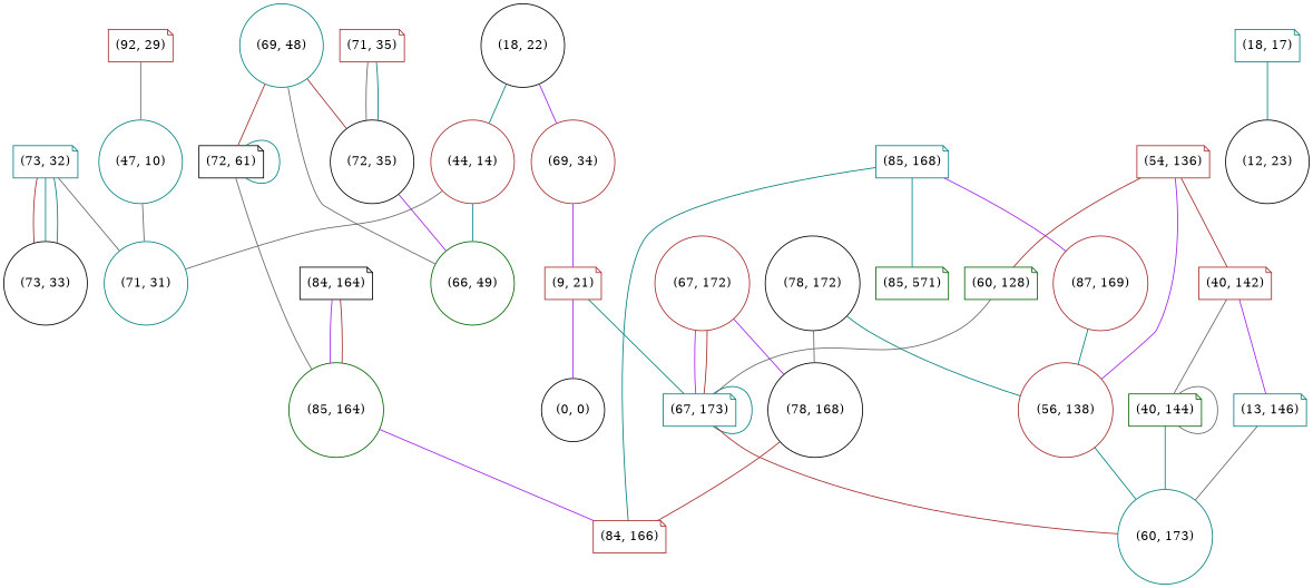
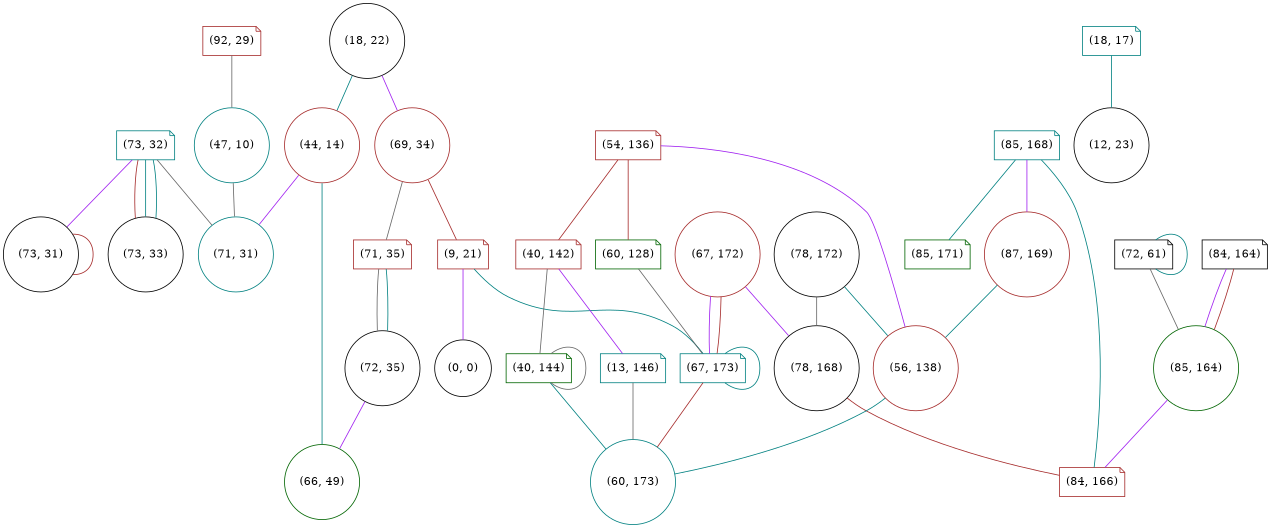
  graph {
    node [color=brown shape=circle]
    edge [color=teal weight=1]
    "(73, 32)" [color=teal shape=note]
+   "(73, 31)" [color=black]
    "(73, 33)" [color=black]
    "(71, 31)" [color=teal]
    "(18, 22)" [color=black]
    "(69, 34)"
    "(44, 14)"
    "(71, 35)" [shape=note]
    "(9, 21)" [shape=note]
    "(78, 168)" [color=black]
    "(67, 172)"
    "(67, 173)" [color=teal shape=note]
    "(84, 166)" [shape=note]
    "(60, 173)" [color=teal]
-   "(69, 48)" [color=teal]
    "(72, 61)" [color=black shape=note]
    "(72, 35)" [color=black]
    "(66, 49)" [color=darkgreen]
    "(85, 164)" [color=darkgreen]
    "(85, 168)" [color=teal shape=note]
-   "(85, 171)" [color=darkgreen shape=note label="(85, 571)"]
+   "(85, 171)" [color=darkgreen shape=note]
    "(87, 169)"
    "(56, 138)"
    "(78, 172)" [color=black]
    "(54, 136)" [shape=note]
    "(60, 128)" [color=darkgreen shape=note]
    "(40, 142)" [shape=note]
    "(40, 144)" [color=darkgreen shape=note]
    "(13, 146)" [color=teal shape=note]
    "(12, 23)" [color=black]
    "(84, 164)" [color=black shape=note]
    "(0, 0)" [color=black]
    "(92, 29)" [shape=note]
    "(47, 10)" [color=teal]
    "(18, 17)" [color=teal shape=note]
+   "(73, 32)" -- "(73, 31)" [color=purple]
    "(73, 32)" -- "(73, 33)" [color=brown]
    "(73, 32)" -- "(73, 33)"
    "(73, 32)" -- "(73, 33)"
    "(73, 32)" -- "(71, 31)" [color=gray40]
+   "(73, 31)" -- "(73, 31)" [color=brown weight=2]
    "(18, 22)" -- "(69, 34)" [color=purple weight=3]
    "(18, 22)" -- "(44, 14)" [weight=3]
-   "(69, 34)" -- "(9, 21)" [color=purple weight=3]
-   "(44, 14)" -- "(71, 31)" [color=gray40 weight=3]
+   "(69, 34)" -- "(71, 35)" [color=gray40]
+   "(69, 34)" -- "(9, 21)" [color=brown weight=3]
+   "(44, 14)" -- "(71, 31)" [color=purple weight=3]
    "(44, 14)" -- "(66, 49)" [weight=3]
    "(71, 35)" -- "(72, 35)" [color=gray40]
    "(71, 35)" -- "(72, 35)"
    "(9, 21)" -- "(67, 173)"
    "(9, 21)" -- "(0, 0)" [color=purple weight=4]
    "(78, 168)" -- "(84, 166)" [color=brown]
    "(67, 172)" -- "(78, 168)" [color=purple]
    "(67, 172)" -- "(67, 173)" [color=purple]
    "(67, 172)" -- "(67, 173)" [color=brown]
    "(67, 173)" -- "(67, 173)" [weight=2]
    "(67, 173)" -- "(60, 173)" [color=brown]
-   "(69, 48)" -- "(72, 61)" [color=brown]
-   "(69, 48)" -- "(72, 35)" [color=brown]
-   "(69, 48)" -- "(66, 49)" [color=gray40]
    "(72, 61)" -- "(72, 61)" [weight=2]
    "(72, 61)" -- "(85, 164)" [color=gray40]
    "(72, 35)" -- "(66, 49)" [color=purple]
    "(85, 164)" -- "(84, 166)" [color=purple]
    "(85, 168)" -- "(84, 166)"
    "(85, 168)" -- "(85, 171)"
    "(85, 168)" -- "(87, 169)" [color=purple]
    "(87, 169)" -- "(56, 138)" [weight=3]
    "(56, 138)" -- "(60, 173)" [weight=3]
    "(78, 172)" -- "(78, 168)" [color=gray40]
    "(78, 172)" -- "(56, 138)" [weight=3]
    "(54, 136)" -- "(56, 138)" [color=purple]
    "(54, 136)" -- "(60, 128)" [color=brown]
    "(54, 136)" -- "(40, 142)" [color=brown]
    "(60, 128)" -- "(67, 173)" [color=gray40]
    "(40, 142)" -- "(40, 144)" [color=gray40]
    "(40, 142)" -- "(13, 146)" [color=purple]
    "(40, 144)" -- "(60, 173)" [weight=3]
    "(40, 144)" -- "(40, 144)" [color=gray40 weight=2]
    "(13, 146)" -- "(60, 173)" [color=gray40 weight=3]
    "(84, 164)" -- "(85, 164)" [color=purple]
    "(84, 164)" -- "(85, 164)" [color=brown]
    "(92, 29)" -- "(47, 10)" [color=gray40 weight=3]
    "(47, 10)" -- "(71, 31)" [color=gray40 weight=3]
    "(18, 17)" -- "(12, 23)" [weight=2]
  }
